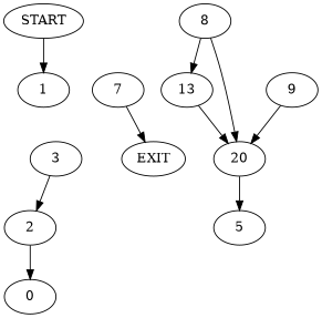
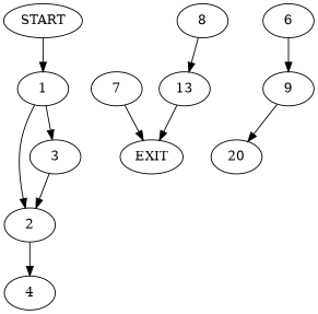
  digraph {
    n1 [label=START]
    1
    2
    3
    n5 [label=EXIT]
-   4 [label=0]
+   4
+   6
    9
    7
    n10 [label=20]
    8
    n12 [label=13]
-   5
    n1 -> 1
+   1 -> 2
+   1 -> 3
    2 -> 4
    3 -> 2
+   6 -> 9
    9 -> n10
    7 -> n5
-   n10 -> 5
-   8 -> n10
    8 -> n12
-   n12 -> n10
+   n12 -> n5
  }
